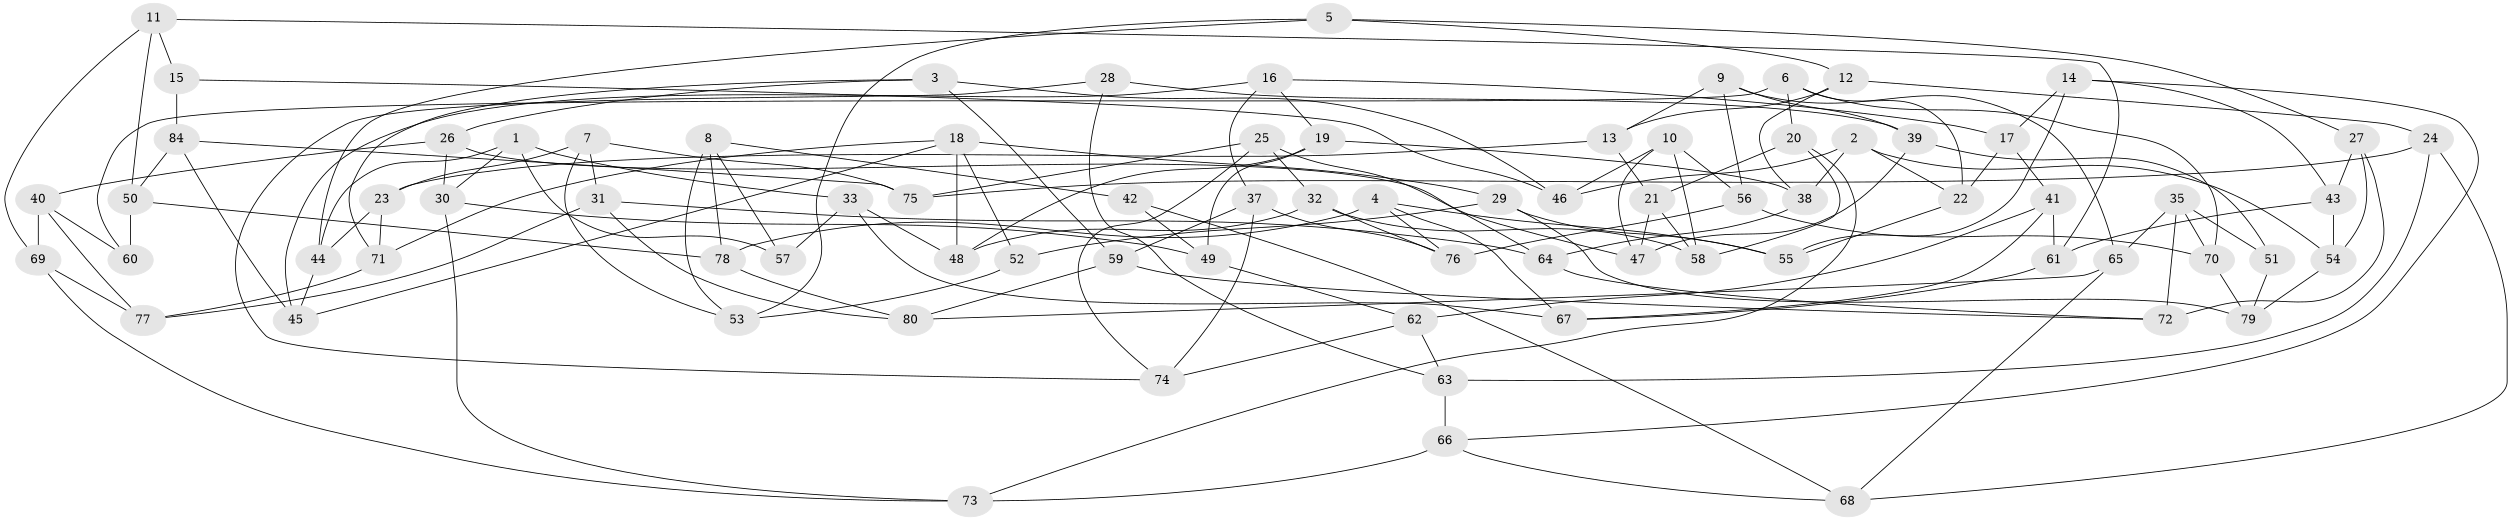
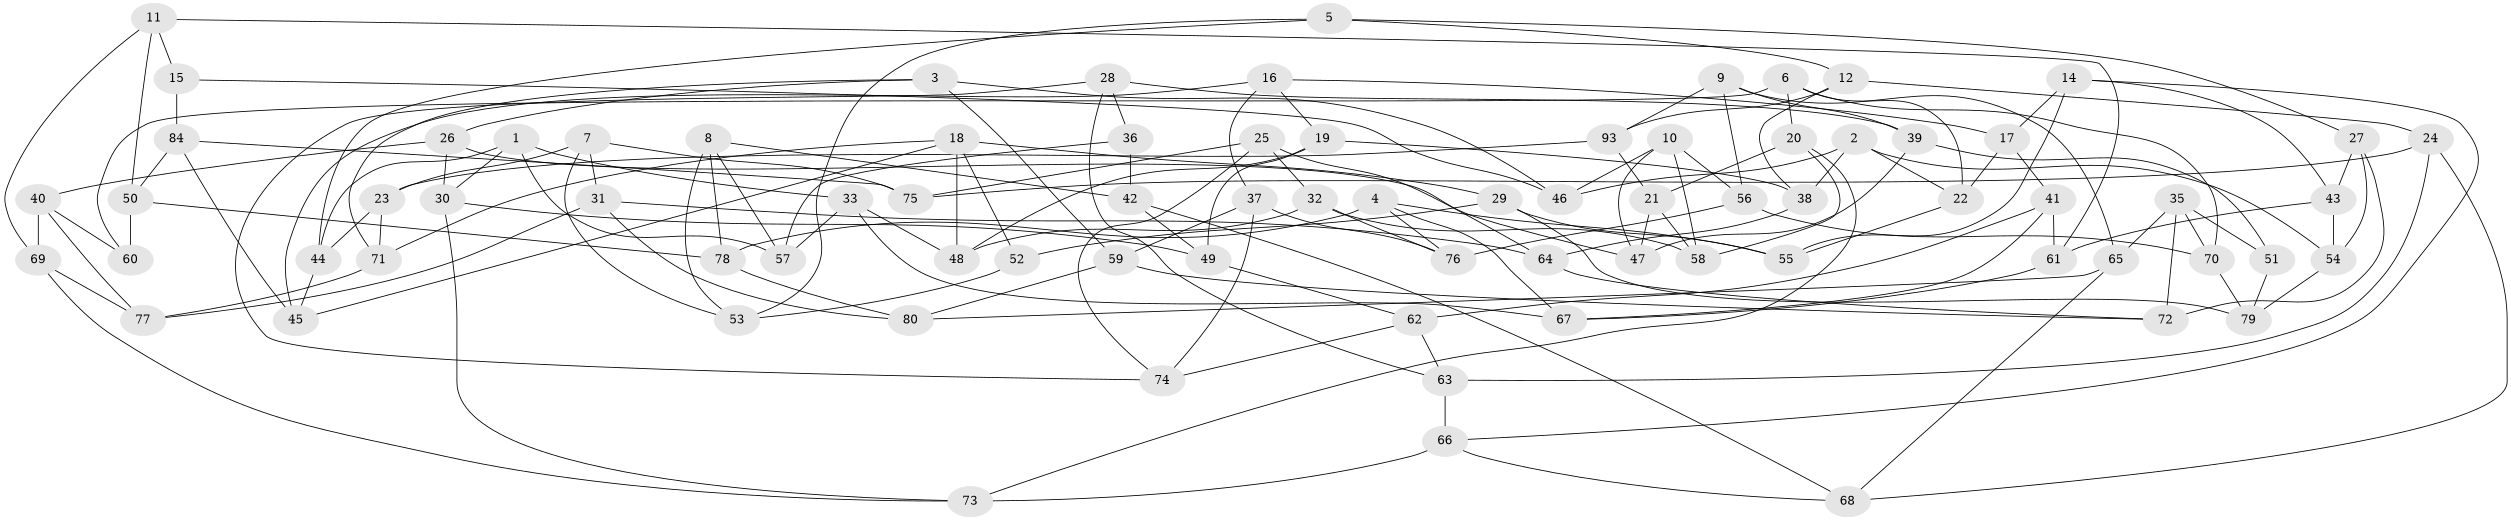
  graph {
    node [color=gray90 style=filled]
    1
    30
    33
    44
    57
    49
    73
    67
    48
    45
    2
    22
    38
    46
    54
    55
    64
    79
    3
    26
    59
    71
    47
    40
    72
    80
    77
    4
    76
    78
    5
    12
    27
    53
-   13
+   13 [label=93]
    24
    43
    6
    20
    60
    70
    58
    21
    7
    23
    31
    75
    8
    42
    68
    9
    39
    56
    65
    51
    10
    11
    15
    50
    61
    69
    n62 [label=84]
    63
    14
    17
    66
    41
    16
    19
    37
    74
    62
    18
    29
    52
    25
    32
    28
+   36
    35
    1 -- 30
    1 -- 33
    1 -- 44
    1 -- 57
    30 -- 49
    30 -- 73
    33 -- 57
    33 -- 67
    33 -- 48
    44 -- 45
    49 -- 62
    2 -- 22
    2 -- 38
    2 -- 46
    2 -- 54
    22 -- 55
    38 -- 64
    54 -- 79
    64 -- 72
    3 -- 46
    3 -- 26
    3 -- 59
    3 -- 71
    26 -- 30
    26 -- 47
    26 -- 40
    59 -- 72
    59 -- 80
    71 -- 77
    40 -- 77
    40 -- 60
    40 -- 69
    4 -- 67
    4 -- 55
    4 -- 76
    4 -- 78
    78 -- 80
    5 -- 44
    5 -- 12
    5 -- 27
    5 -- 53
    12 -- 38
    12 -- 13
    12 -- 24
    27 -- 54
    27 -- 72
    27 -- 43
    13 -- 21
    13 -- 23
    24 -- 75
    24 -- 68
    24 -- 63
    43 -- 54
    43 -- 61
    6 -- 22
    6 -- 20
    6 -- 60
    6 -- 70
    20 -- 73
    20 -- 58
    20 -- 21
    70 -- 79
    21 -- 47
    21 -- 58
    7 -- 53
    7 -- 23
    7 -- 31
    7 -- 75
    23 -- 44
    23 -- 71
    31 -- 64
    31 -- 80
    31 -- 77
    8 -- 57
    8 -- 78
    8 -- 53
    8 -- 42
    42 -- 49
    42 -- 68
    9 -- 13
    9 -- 39
    9 -- 56
    9 -- 65
    39 -- 47
    39 -- 51
    56 -- 76
    56 -- 70
    65 -- 80
    65 -- 68
    51 -- 79
    10 -- 46
    10 -- 47
    10 -- 58
    10 -- 56
    11 -- 15
    11 -- 50
    11 -- 61
    11 -- 69
    15 -- 46
    15 -- n62
    50 -- 78
    50 -- 60
    61 -- 67
    69 -- 73
    69 -- 77
    n62 -- 45
    n62 -- 75
    n62 -- 50
    63 -- 66
    14 -- 55
    14 -- 43
    14 -- 17
    14 -- 66
    17 -- 22
    17 -- 41
    66 -- 73
    66 -- 68
    41 -- 67
    41 -- 61
    41 -- 62
    16 -- 45
    16 -- 17
    16 -- 19
    16 -- 37
    19 -- 49
    19 -- 48
    19 -- 38
    37 -- 59
    37 -- 76
    37 -- 74
    62 -- 63
    62 -- 74
    18 -- 48
    18 -- 45
    18 -- 71
    18 -- 29
    18 -- 52
    29 -- 55
    29 -- 79
    29 -- 52
    52 -- 53
    25 -- 64
    25 -- 75
    25 -- 74
    25 -- 32
    32 -- 48
    32 -- 76
    32 -- 58
    28 -- 39
    28 -- 63
    28 -- 74
+   28 -- 36
+   36 -- 57
+   36 -- 42
    35 -- 72
    35 -- 70
    35 -- 65
    35 -- 51
  }
